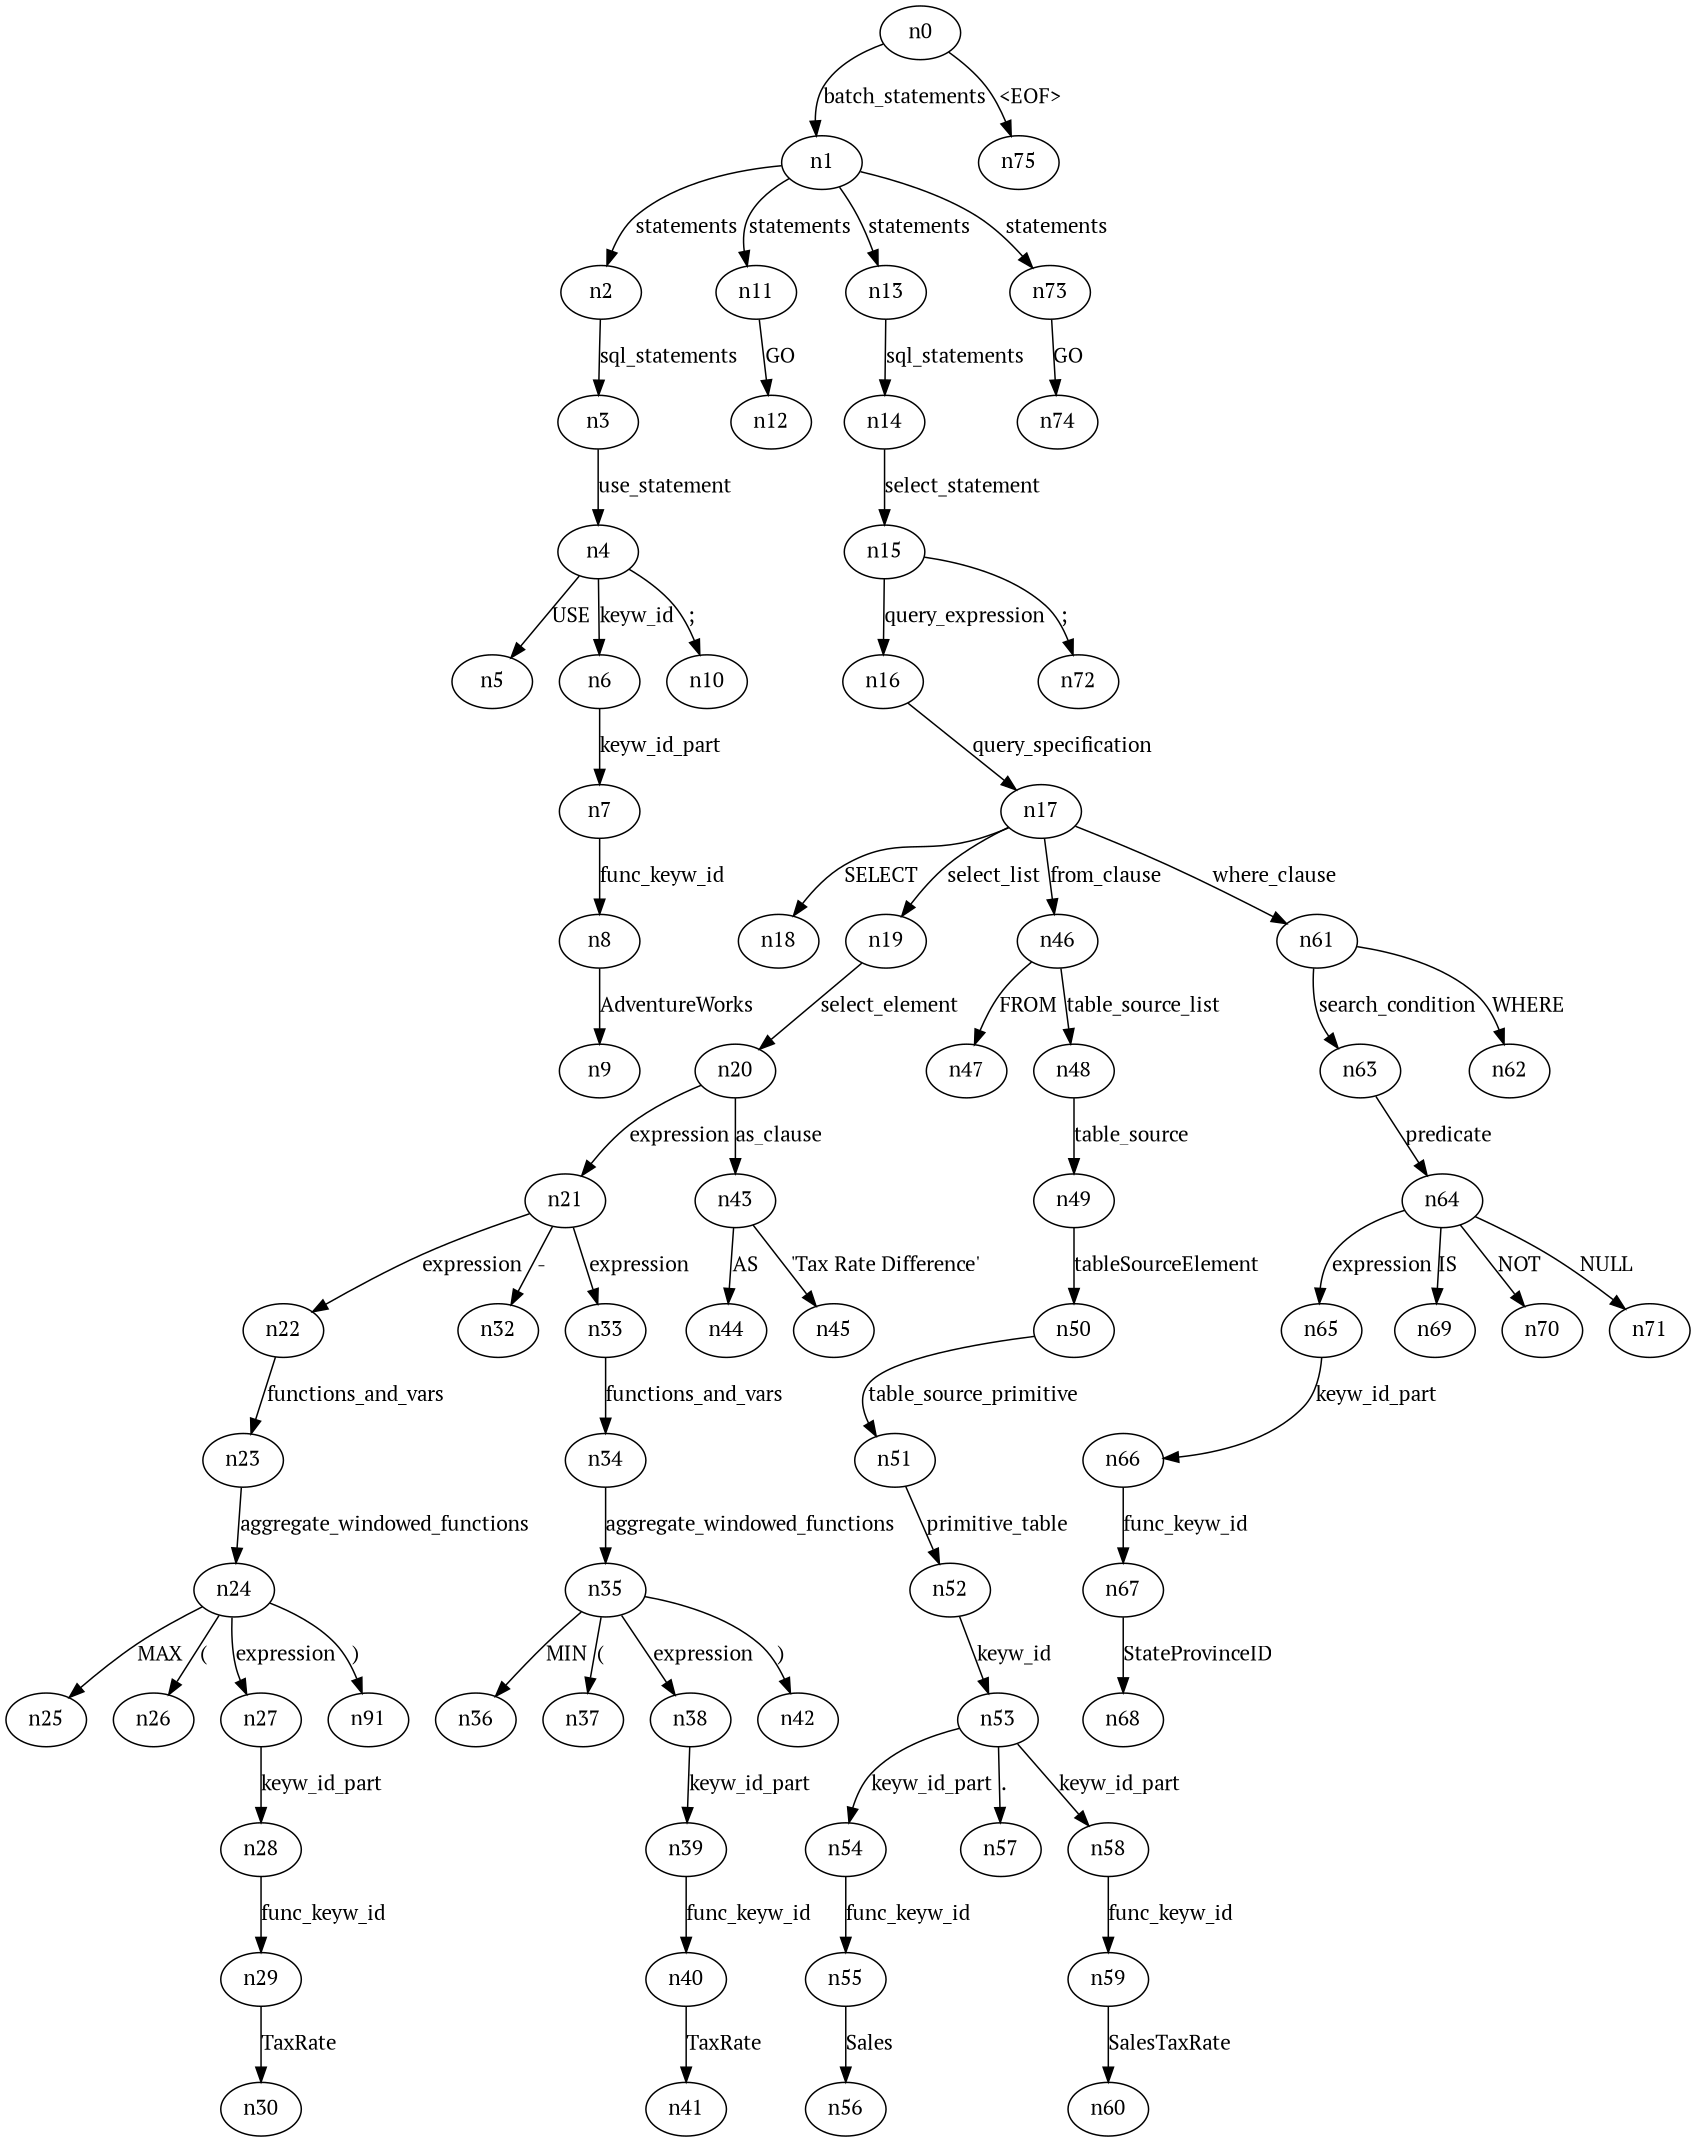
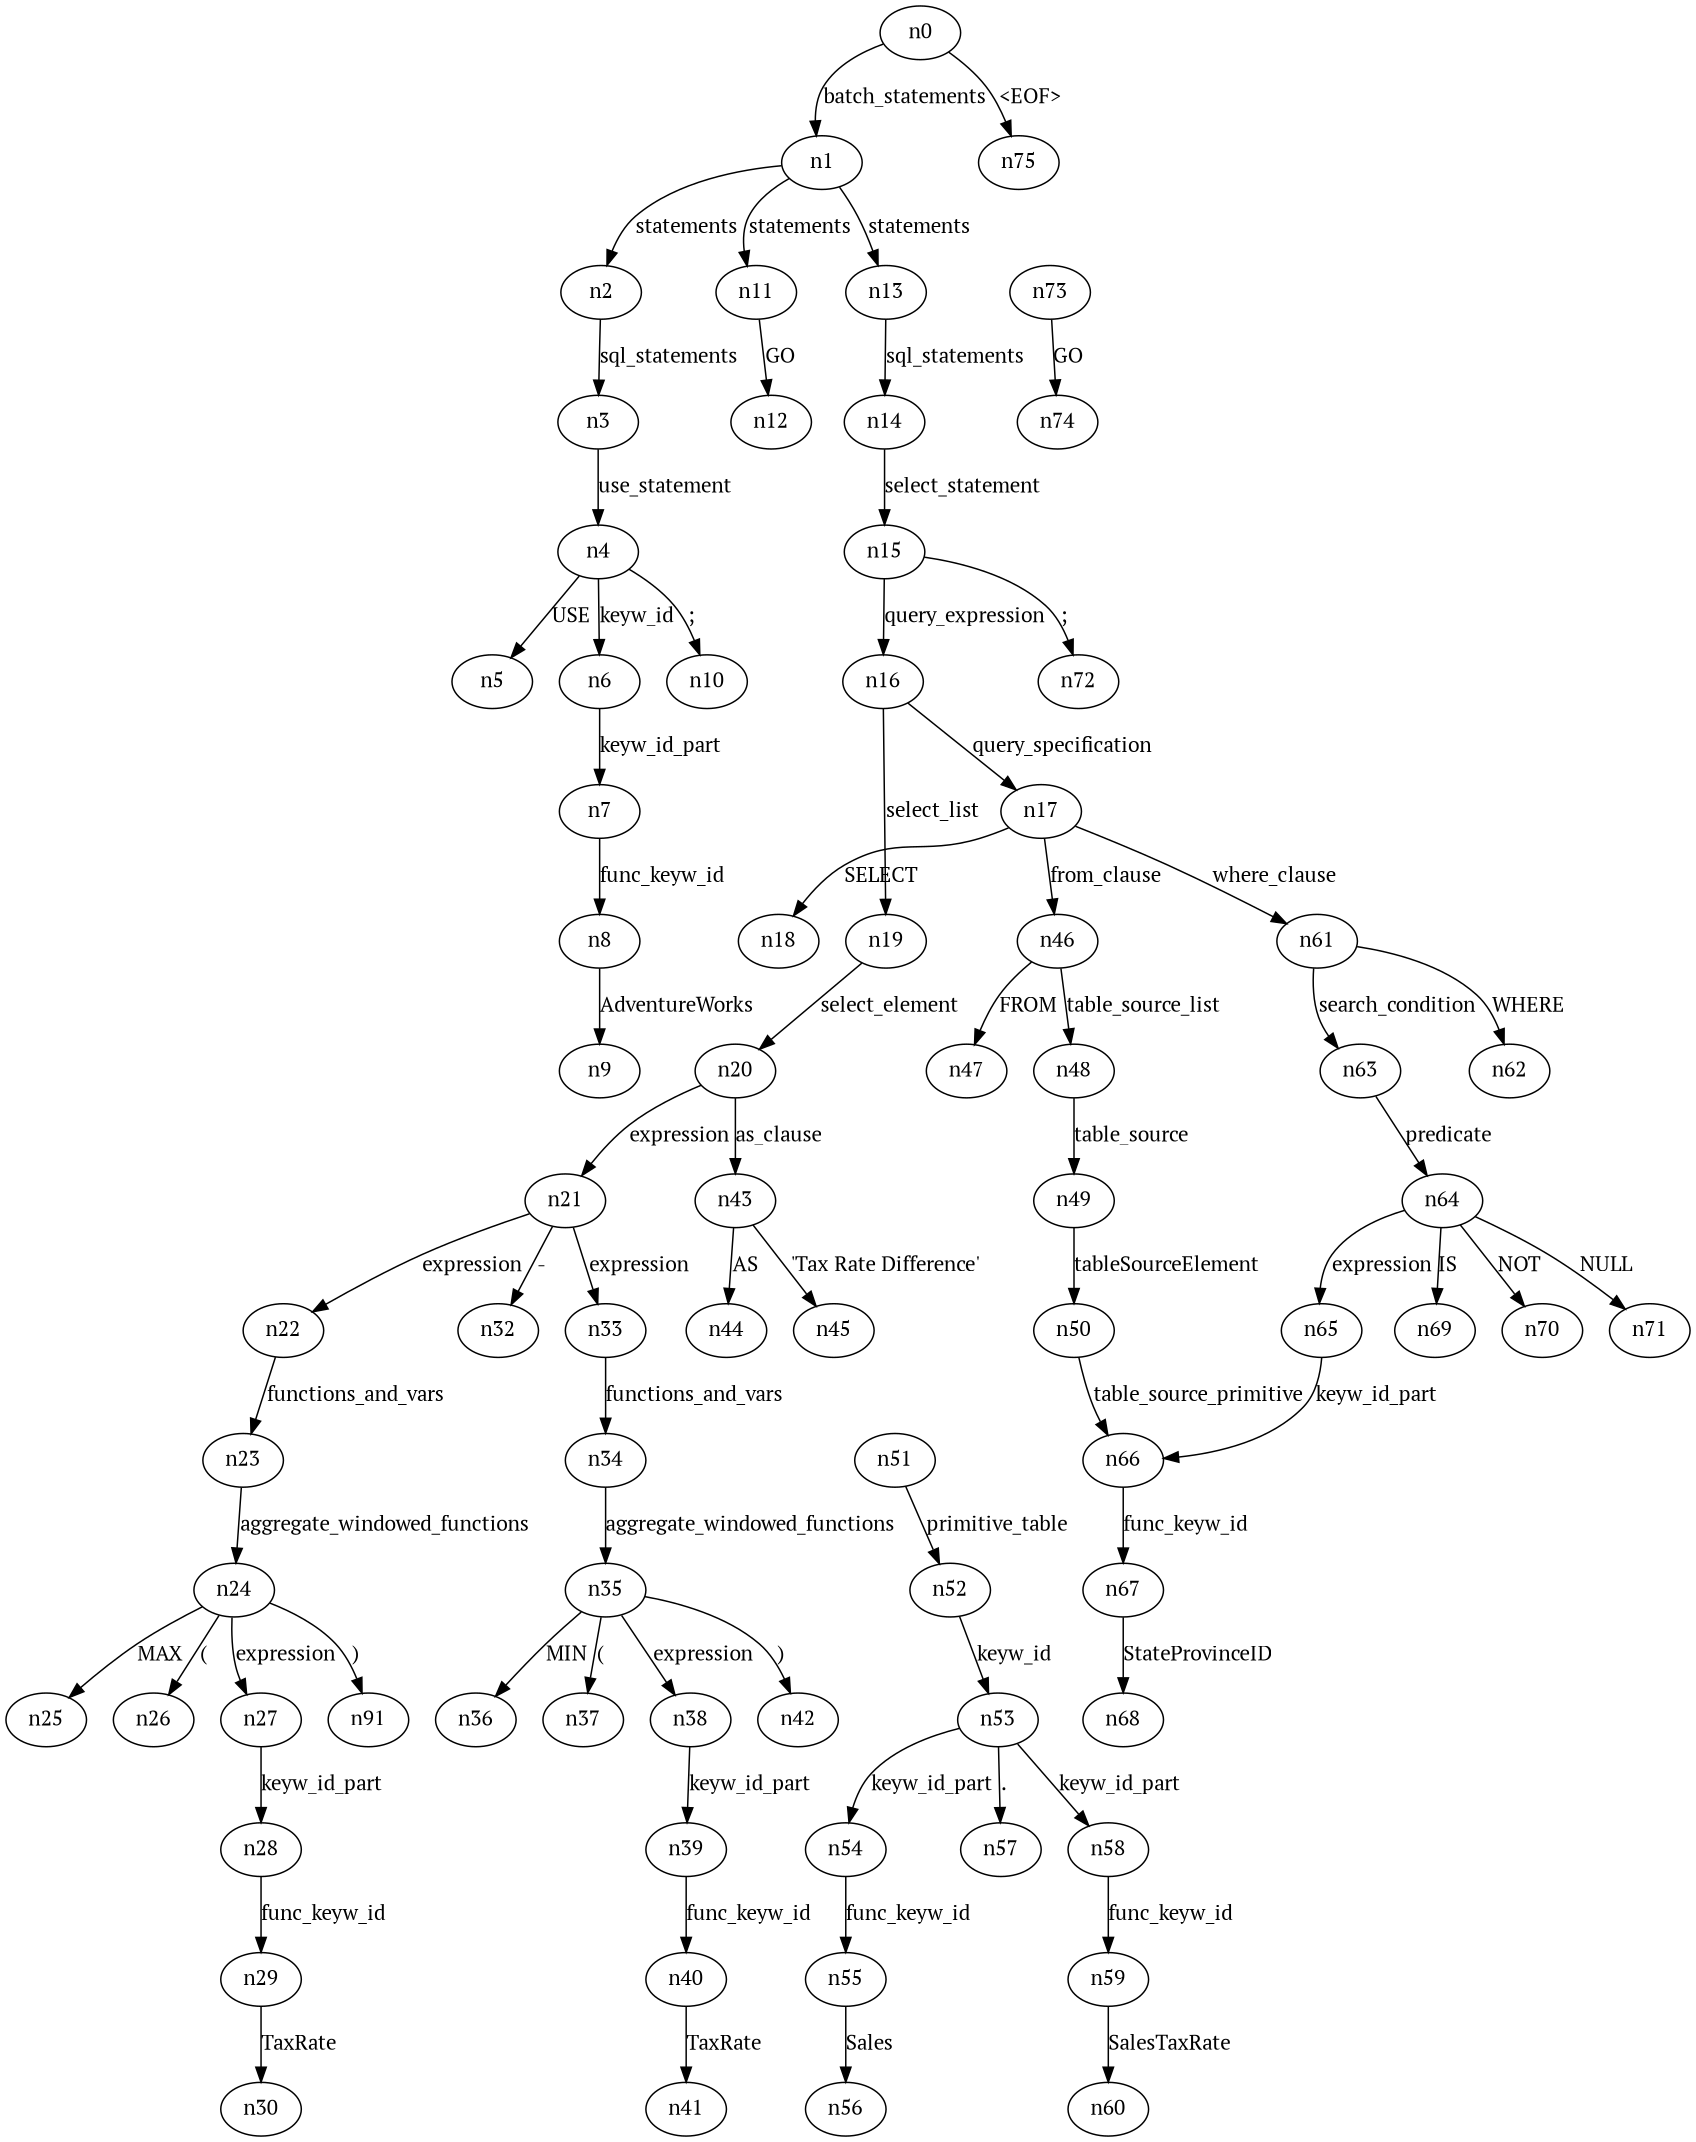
  digraph {
    fontname="PT Serif"
    node [fontname="PT Serif"]
    edge [fontname="PT Serif"]
    n0
    n1
    n75
    n2
    n11
    n13
    n73
    n3
    n12
    n14
    n74
    n4
    n5
    n6
    n10
    n7
    n8
    n9
    n15
    n16
    n72
    n17
    n18
    n19
    n46
    n61
    n20
    n47
    n48
    n62
    n63
    n21
    n43
    n22
    n32
    n33
    n44
    n45
    n23
    n34
    n24
    n25
    n26
    n27
    n31 [label=n91]
    n28
    n29
    n30
    n35
    n36
    n37
    n38
    n42
    n39
    n40
    n41
    n49
    n50
    n51
    n52
    n53
    n54
    n57
    n58
    n55
    n59
    n56
    n60
    n64
    n65
    n69
    n70
    n71
    n66
    n67
    n68
    n0 -> n1 [label=batch_statements]
    n0 -> n75 [label="<EOF>"]
    n1 -> n2 [label=statements]
    n1 -> n11 [label=statements]
    n1 -> n13 [label=statements]
-   n1 -> n73 [label=statements]
    n2 -> n3 [label=sql_statements]
    n11 -> n12 [label=GO]
    n13 -> n14 [label=sql_statements]
    n73 -> n74 [label=GO]
    n3 -> n4 [label=use_statement]
    n14 -> n15 [label=select_statement]
    n4 -> n5 [label=USE]
    n4 -> n6 [label=keyw_id]
    n4 -> n10 [label=";"]
    n6 -> n7 [label=keyw_id_part]
    n7 -> n8 [label=func_keyw_id]
    n8 -> n9 [label=AdventureWorks]
    n15 -> n16 [label=query_expression]
    n15 -> n72 [label=";"]
    n16 -> n17 [label=query_specification]
    n17 -> n18 [label=SELECT]
-   n17 -> n19 [label=select_list]
+   n16 -> n19 [label=select_list]
    n17 -> n46 [label=from_clause]
    n17 -> n61 [label=where_clause]
    n19 -> n20 [label=select_element]
    n46 -> n47 [label=FROM]
    n46 -> n48 [label=table_source_list]
    n61 -> n62 [label=WHERE]
    n61 -> n63 [label=search_condition]
    n20 -> n21 [label=expression]
    n20 -> n43 [label=as_clause]
    n48 -> n49 [label=table_source]
    n63 -> n64 [label=predicate]
    n21 -> n22 [label=expression]
    n21 -> n32 [label="-"]
    n21 -> n33 [label=expression]
    n43 -> n44 [label=AS]
    n43 -> n45 [label="'Tax Rate Difference'"]
    n22 -> n23 [label=functions_and_vars]
    n33 -> n34 [label=functions_and_vars]
    n23 -> n24 [label=aggregate_windowed_functions]
    n34 -> n35 [label=aggregate_windowed_functions]
    n24 -> n25 [label=MAX]
    n24 -> n26 [label="("]
    n24 -> n27 [label=expression]
    n24 -> n31 [label=")"]
    n27 -> n28 [label=keyw_id_part]
    n28 -> n29 [label=func_keyw_id]
    n29 -> n30 [label=TaxRate]
    n35 -> n36 [label=MIN]
    n35 -> n37 [label="("]
    n35 -> n38 [label=expression]
    n35 -> n42 [label=")"]
    n38 -> n39 [label=keyw_id_part]
    n39 -> n40 [label=func_keyw_id]
    n40 -> n41 [label=TaxRate]
    n49 -> n50 [label=tableSourceElement]
-   n50 -> n51 [label=table_source_primitive]
+   n50 -> n66 [label=table_source_primitive]
    n51 -> n52 [label=primitive_table]
    n52 -> n53 [label=keyw_id]
    n53 -> n54 [label=keyw_id_part]
    n53 -> n57 [label="."]
    n53 -> n58 [label=keyw_id_part]
    n54 -> n55 [label=func_keyw_id]
    n58 -> n59 [label=func_keyw_id]
    n55 -> n56 [label=Sales]
    n59 -> n60 [label=SalesTaxRate]
    n64 -> n65 [label=expression]
    n64 -> n69 [label=IS]
    n64 -> n70 [label=NOT]
    n64 -> n71 [label=NULL]
    n65 -> n66 [label=keyw_id_part]
    n66 -> n67 [label=func_keyw_id]
    n67 -> n68 [label=StateProvinceID]
  }
